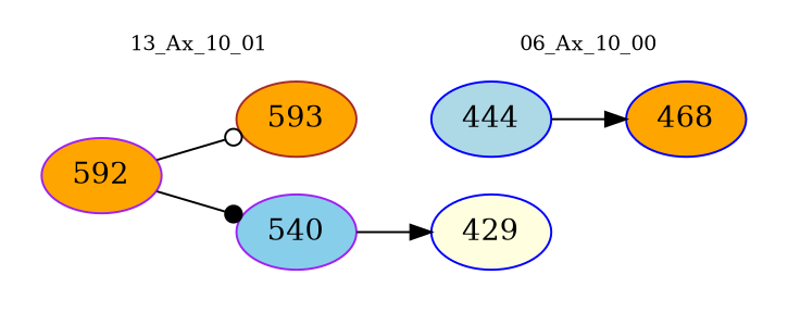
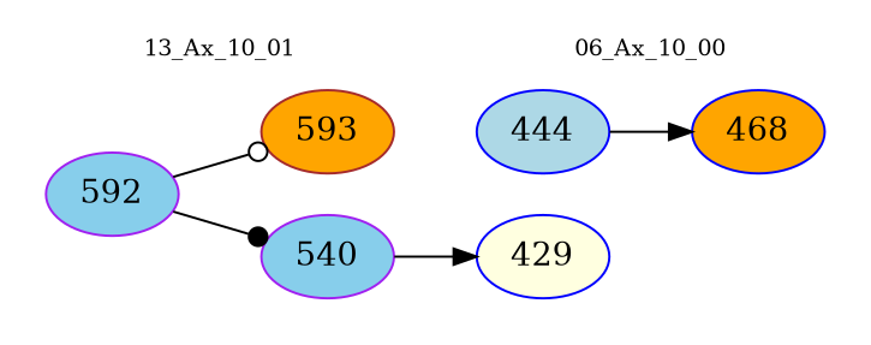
  digraph {
    rankdir=LR
    node [color=blue fillcolor=orange style=filled]
    edge [arrowhead=normal color=black]
    n1 [fillcolor=lightblue label=444]
    n2 [fillcolor=lightyellow label=429]
    n3 [label=468]
-   n4 [color=purple label=592]
+   n4 [color=purple fillcolor=skyblue label=592]
    n5 [color=purple fillcolor=skyblue label=540]
    n6 [color=brown label=593]
    subgraph cluster_1 {
      color=white
      fontsize=10
      label="06_Ax_10_00"
      n1
      n2
      n3
    }
    subgraph cluster_2 {
      color=white
      fontsize=10
      label="13_Ax_10_01"
      n4
      n5
      n6
    }
    n1 -> n3
    n4 -> n5 [arrowhead=dot]
    n4 -> n6 [arrowhead=odot]
    n5 -> n2
  }
